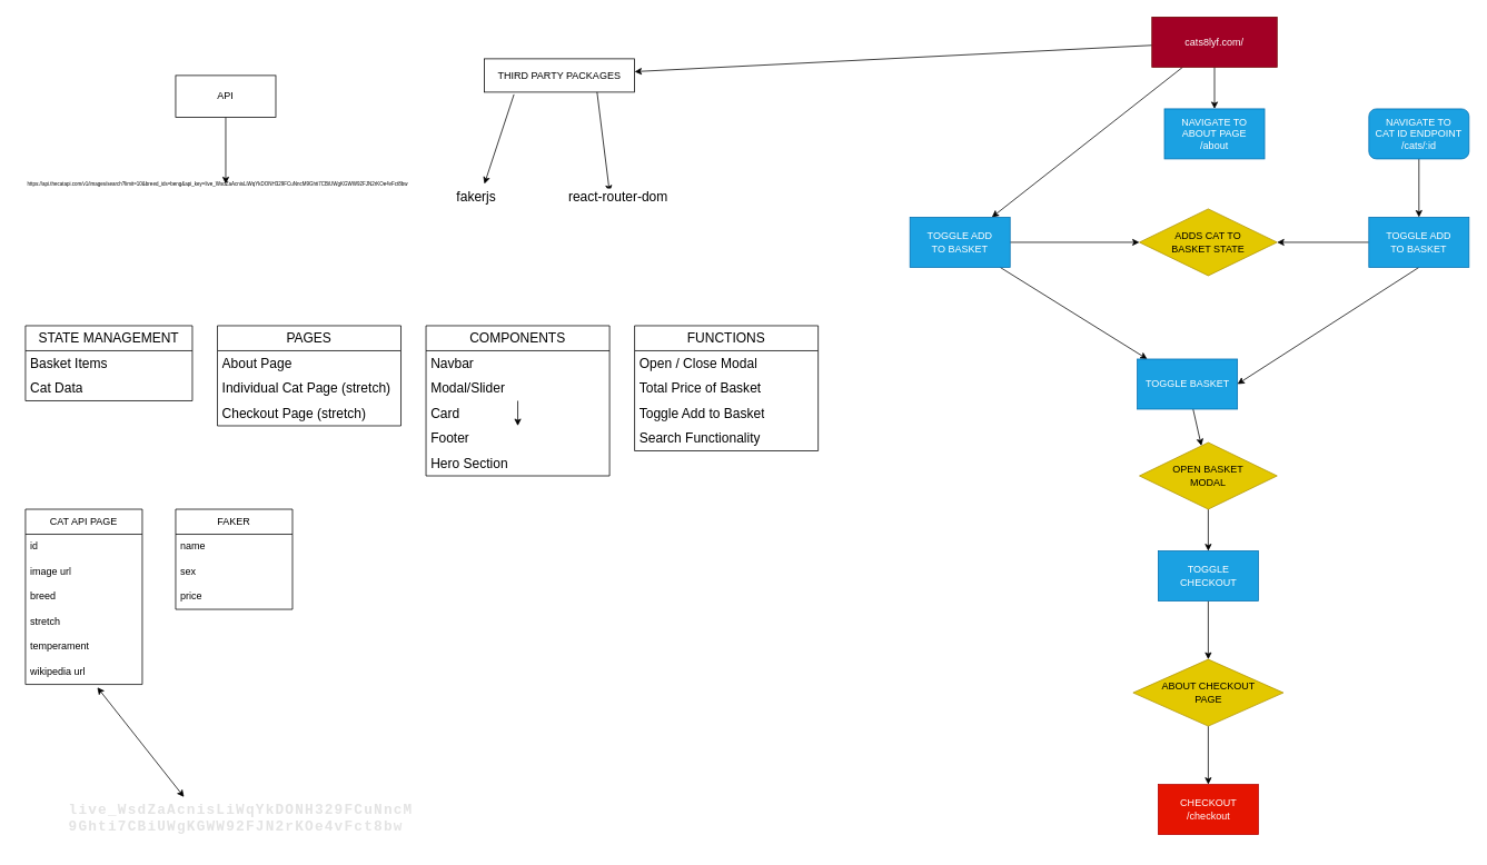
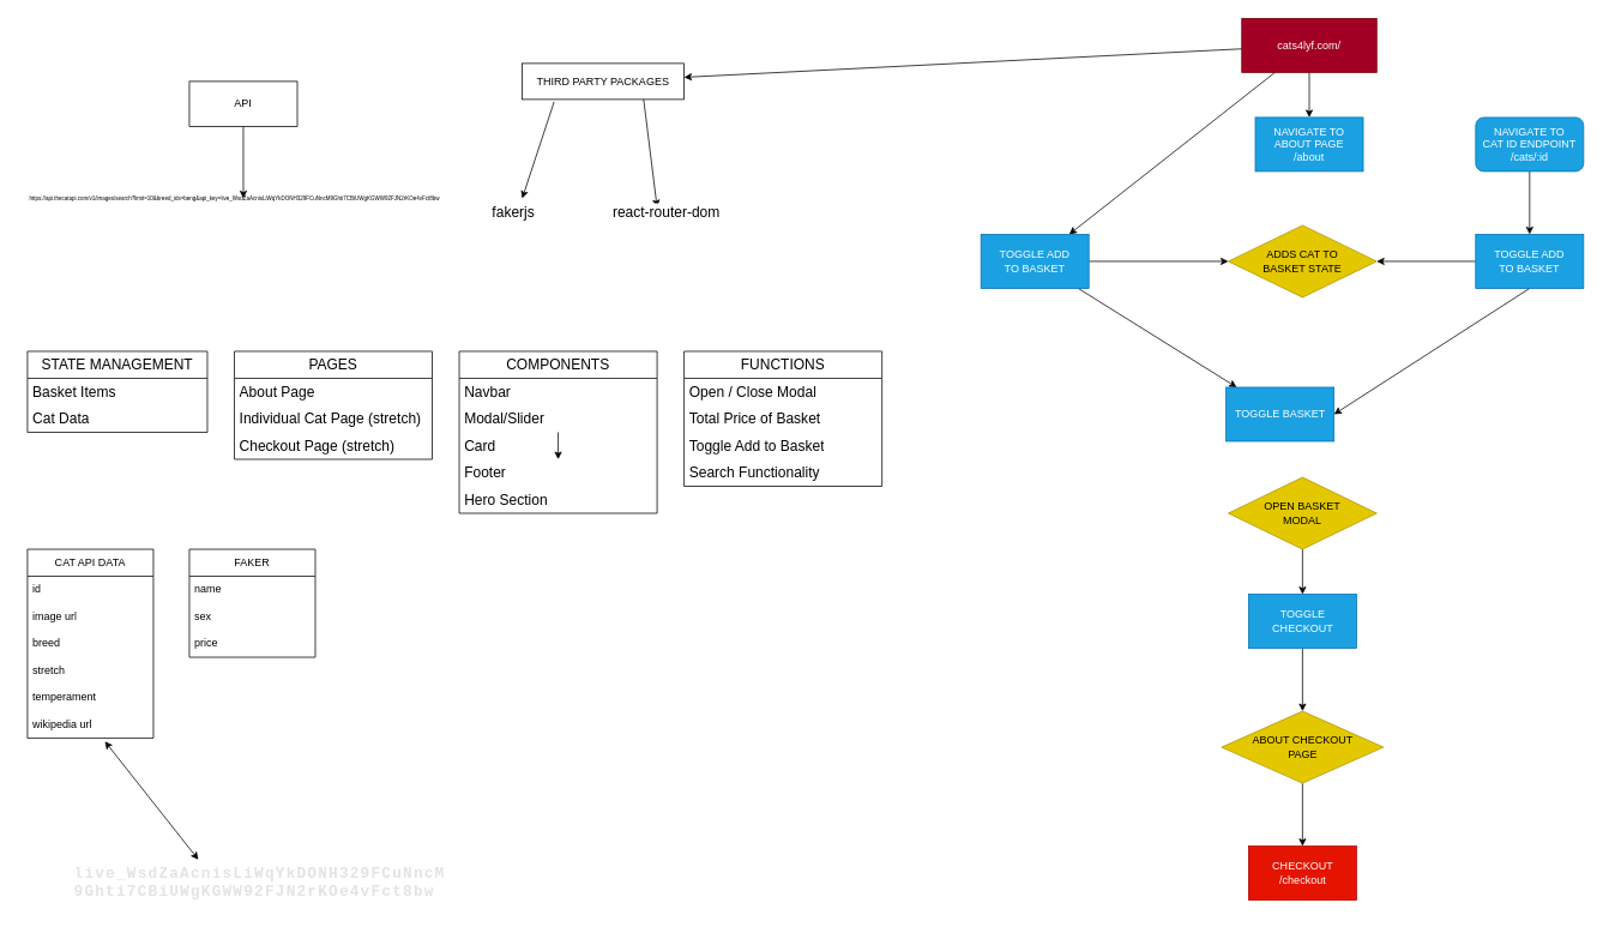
  <mxCell id="0" />
  <mxCell id="1" parent="0" />
  <mxCell id="2" style="edgeStyle=none;html=1;exitX=0.5;exitY=1;exitDx=0;exitDy=0;" parent="1" edge="1"><mxGeometry relative="1" as="geometry"><mxPoint x="270" y="220" as="targetPoint" /><mxPoint x="270" y="140" as="sourcePoint" /></mxGeometry></mxCell>
  <mxCell id="3" value="API" style="rounded=0;whiteSpace=wrap;html=1;" parent="1" vertex="1"><mxGeometry x="210" y="90" width="120" height="50" as="geometry" /></mxCell>
  <mxCell id="4" value="THIRD PARTY PACKAGES" style="rounded=0;whiteSpace=wrap;html=1;labelBackgroundColor=default;" parent="1" vertex="1"><mxGeometry x="580" y="70" width="180" height="40" as="geometry" /></mxCell>
  <mxCell id="5" value="" style="endArrow=classic;html=1;exitX=0.197;exitY=1.067;exitDx=0;exitDy=0;exitPerimeter=0;" parent="1" source="4" edge="1"><mxGeometry width="50" height="50" relative="1" as="geometry"><mxPoint x="430" y="350" as="sourcePoint" /><mxPoint x="580" y="220" as="targetPoint" /></mxGeometry></mxCell>
  <mxCell id="6" value="fakerjs" style="text;html=1;align=center;verticalAlign=middle;resizable=0;points=[];autosize=1;strokeColor=none;fillColor=none;fontSize=16;" parent="1" vertex="1"><mxGeometry x="535" y="220" width="70" height="30" as="geometry" /></mxCell>
  <mxCell id="7" value="" style="endArrow=classic;html=1;fontSize=16;exitX=0.75;exitY=1;exitDx=0;exitDy=0;" parent="1" source="4" edge="1"><mxGeometry width="50" height="50" relative="1" as="geometry"><mxPoint x="430" y="350" as="sourcePoint" /><mxPoint x="730" y="230" as="targetPoint" /></mxGeometry></mxCell>
  <mxCell id="8" value="PAGES" style="swimlane;fontStyle=0;childLayout=stackLayout;horizontal=1;startSize=30;horizontalStack=0;resizeParent=1;resizeParentMax=0;resizeLast=0;collapsible=1;marginBottom=0;whiteSpace=wrap;html=1;labelBackgroundColor=default;fontSize=16;" parent="1" vertex="1"><mxGeometry x="260" y="390" width="220" height="120" as="geometry"><mxRectangle x="490" y="450" width="90" height="30" as="alternateBounds" /></mxGeometry></mxCell>
  <mxCell id="9" value="About Page" style="text;strokeColor=none;fillColor=none;align=left;verticalAlign=middle;spacingLeft=4;spacingRight=4;overflow=hidden;points=[[0,0.5],[1,0.5]];portConstraint=eastwest;rotatable=0;whiteSpace=wrap;html=1;labelBackgroundColor=default;fontSize=16;" parent="8" vertex="1"><mxGeometry y="30" width="220" height="30" as="geometry" /></mxCell>
  <mxCell id="10" value="Individual Cat Page (stretch)" style="text;strokeColor=none;fillColor=none;align=left;verticalAlign=middle;spacingLeft=4;spacingRight=4;overflow=hidden;points=[[0,0.5],[1,0.5]];portConstraint=eastwest;rotatable=0;whiteSpace=wrap;html=1;labelBackgroundColor=default;fontSize=16;" parent="8" vertex="1"><mxGeometry y="60" width="220" height="30" as="geometry" /></mxCell>
  <mxCell id="11" value="Checkout Page (stretch)" style="text;strokeColor=none;fillColor=none;align=left;verticalAlign=middle;spacingLeft=4;spacingRight=4;overflow=hidden;points=[[0,0.5],[1,0.5]];portConstraint=eastwest;rotatable=0;whiteSpace=wrap;html=1;labelBackgroundColor=default;fontSize=16;" parent="8" vertex="1"><mxGeometry y="90" width="220" height="30" as="geometry" /></mxCell>
  <mxCell id="12" value="react-router-dom" style="text;html=1;align=center;verticalAlign=middle;resizable=0;points=[];autosize=1;strokeColor=none;fillColor=none;fontSize=16;labelBackgroundColor=default;" parent="1" vertex="1"><mxGeometry x="670" y="220" width="140" height="30" as="geometry" /></mxCell>
  <mxCell id="13" value="STATE MANAGEMENT" style="swimlane;fontStyle=0;childLayout=stackLayout;horizontal=1;startSize=30;horizontalStack=0;resizeParent=1;resizeParentMax=0;resizeLast=0;collapsible=1;marginBottom=0;whiteSpace=wrap;html=1;labelBackgroundColor=default;fontSize=16;" parent="1" vertex="1"><mxGeometry x="30" y="390" width="200" height="90" as="geometry" /></mxCell>
  <mxCell id="14" value="Basket Items" style="text;strokeColor=none;fillColor=none;align=left;verticalAlign=middle;spacingLeft=4;spacingRight=4;overflow=hidden;points=[[0,0.5],[1,0.5]];portConstraint=eastwest;rotatable=0;whiteSpace=wrap;html=1;labelBackgroundColor=default;fontSize=16;" parent="13" vertex="1"><mxGeometry y="30" width="200" height="30" as="geometry" /></mxCell>
  <mxCell id="15" value="Cat Data" style="text;strokeColor=none;fillColor=none;align=left;verticalAlign=middle;spacingLeft=4;spacingRight=4;overflow=hidden;points=[[0,0.5],[1,0.5]];portConstraint=eastwest;rotatable=0;whiteSpace=wrap;html=1;labelBackgroundColor=default;fontSize=16;" parent="13" vertex="1"><mxGeometry y="60" width="200" height="30" as="geometry" /></mxCell>
  <mxCell id="16" value="COMPONENTS" style="swimlane;fontStyle=0;childLayout=stackLayout;horizontal=1;startSize=30;horizontalStack=0;resizeParent=1;resizeParentMax=0;resizeLast=0;collapsible=1;marginBottom=0;whiteSpace=wrap;html=1;labelBackgroundColor=default;fontSize=16;" parent="1" vertex="1"><mxGeometry x="510" y="390" width="220" height="180" as="geometry"><mxRectangle x="490" y="450" width="90" height="30" as="alternateBounds" /></mxGeometry></mxCell>
  <mxCell id="17" value="Navbar" style="text;strokeColor=none;fillColor=none;align=left;verticalAlign=middle;spacingLeft=4;spacingRight=4;overflow=hidden;points=[[0,0.5],[1,0.5]];portConstraint=eastwest;rotatable=0;whiteSpace=wrap;html=1;labelBackgroundColor=default;fontSize=16;" parent="16" vertex="1"><mxGeometry y="30" width="220" height="30" as="geometry" /></mxCell>
  <mxCell id="18" value="Modal/Slider" style="text;strokeColor=none;fillColor=none;align=left;verticalAlign=middle;spacingLeft=4;spacingRight=4;overflow=hidden;points=[[0,0.5],[1,0.5]];portConstraint=eastwest;rotatable=0;whiteSpace=wrap;html=1;labelBackgroundColor=default;fontSize=16;" parent="16" vertex="1"><mxGeometry y="60" width="220" height="30" as="geometry" /></mxCell>
  <mxCell id="19" value="" style="edgeStyle=none;html=1;" parent="16" source="18" target="21" edge="1"><mxGeometry relative="1" as="geometry" /></mxCell>
  <mxCell id="20" value="Card" style="text;strokeColor=none;fillColor=none;align=left;verticalAlign=middle;spacingLeft=4;spacingRight=4;overflow=hidden;points=[[0,0.5],[1,0.5]];portConstraint=eastwest;rotatable=0;whiteSpace=wrap;html=1;labelBackgroundColor=default;fontSize=16;" parent="16" vertex="1"><mxGeometry y="90" width="220" height="30" as="geometry" /></mxCell>
  <mxCell id="21" value="Footer" style="text;strokeColor=none;fillColor=none;align=left;verticalAlign=middle;spacingLeft=4;spacingRight=4;overflow=hidden;points=[[0,0.5],[1,0.5]];portConstraint=eastwest;rotatable=0;whiteSpace=wrap;html=1;labelBackgroundColor=default;fontSize=16;" parent="16" vertex="1"><mxGeometry y="120" width="220" height="30" as="geometry" /></mxCell>
  <mxCell id="22" value="Hero Section" style="text;strokeColor=none;fillColor=none;align=left;verticalAlign=middle;spacingLeft=4;spacingRight=4;overflow=hidden;points=[[0,0.5],[1,0.5]];portConstraint=eastwest;rotatable=0;whiteSpace=wrap;html=1;labelBackgroundColor=default;fontSize=16;" parent="16" vertex="1"><mxGeometry y="150" width="220" height="30" as="geometry" /></mxCell>
  <mxCell id="23" value="FUNCTIONS" style="swimlane;fontStyle=0;childLayout=stackLayout;horizontal=1;startSize=30;horizontalStack=0;resizeParent=1;resizeParentMax=0;resizeLast=0;collapsible=1;marginBottom=0;whiteSpace=wrap;html=1;labelBackgroundColor=default;fontSize=16;" parent="1" vertex="1"><mxGeometry x="760" y="390" width="220" height="150" as="geometry"><mxRectangle x="490" y="450" width="90" height="30" as="alternateBounds" /></mxGeometry></mxCell>
  <mxCell id="24" value="Open / Close Modal" style="text;strokeColor=none;fillColor=none;align=left;verticalAlign=middle;spacingLeft=4;spacingRight=4;overflow=hidden;points=[[0,0.5],[1,0.5]];portConstraint=eastwest;rotatable=0;whiteSpace=wrap;html=1;labelBackgroundColor=default;fontSize=16;" parent="23" vertex="1"><mxGeometry y="30" width="220" height="30" as="geometry" /></mxCell>
  <mxCell id="25" value="Total Price of Basket" style="text;strokeColor=none;fillColor=none;align=left;verticalAlign=middle;spacingLeft=4;spacingRight=4;overflow=hidden;points=[[0,0.5],[1,0.5]];portConstraint=eastwest;rotatable=0;whiteSpace=wrap;html=1;labelBackgroundColor=default;fontSize=16;" parent="23" vertex="1"><mxGeometry y="60" width="220" height="30" as="geometry" /></mxCell>
  <mxCell id="26" value="Toggle Add to Basket" style="text;strokeColor=none;fillColor=none;align=left;verticalAlign=middle;spacingLeft=4;spacingRight=4;overflow=hidden;points=[[0,0.5],[1,0.5]];portConstraint=eastwest;rotatable=0;whiteSpace=wrap;html=1;labelBackgroundColor=default;fontSize=16;" parent="23" vertex="1"><mxGeometry y="90" width="220" height="30" as="geometry" /></mxCell>
  <mxCell id="27" value="Search Functionality" style="text;strokeColor=none;fillColor=none;align=left;verticalAlign=middle;spacingLeft=4;spacingRight=4;overflow=hidden;points=[[0,0.5],[1,0.5]];portConstraint=eastwest;rotatable=0;whiteSpace=wrap;html=1;labelBackgroundColor=default;fontSize=16;" parent="23" vertex="1"><mxGeometry y="120" width="220" height="30" as="geometry" /></mxCell>
  <mxCell id="28" value="&lt;meta charset=&quot;utf-8&quot;&gt;&lt;strong style=&quot;color: rgb(227, 227, 227); font-family: &amp;quot;Courier New&amp;quot;, Courier, monospace; font-size: 17px; font-style: normal; font-variant-ligatures: normal; font-variant-caps: normal; letter-spacing: 1.6px; orphans: 2; text-align: center; text-indent: 0px; text-transform: none; widows: 2; word-spacing: 0px; -webkit-text-stroke-width: 0px; text-decoration-thickness: initial; text-decoration-style: initial; text-decoration-color: initial;&quot;&gt;live_&lt;wbr&gt;WsdZaAcnisLiWqYkDONH329FCuNncM&lt;wbr&gt;9Ghti7CBiUWgKGWW92FJN2rKOe4vFc&lt;wbr&gt;t8bw&lt;/strong&gt;" style="text;whiteSpace=wrap;html=1;" parent="1" vertex="1"><mxGeometry x="80" y="955" width="560" height="60" as="geometry" /></mxCell>
- <mxCell id="29" value="CAT API PAGE" style="swimlane;fontStyle=0;childLayout=stackLayout;horizontal=1;startSize=30;horizontalStack=0;resizeParent=1;resizeParentMax=0;resizeLast=0;collapsible=1;marginBottom=0;whiteSpace=wrap;html=1;" parent="1" vertex="1"><mxGeometry x="30" y="610" width="140" height="210" as="geometry" /></mxCell>
+ <mxCell id="29" value="CAT API DATA" style="swimlane;fontStyle=0;childLayout=stackLayout;horizontal=1;startSize=30;horizontalStack=0;resizeParent=1;resizeParentMax=0;resizeLast=0;collapsible=1;marginBottom=0;whiteSpace=wrap;html=1;" parent="1" vertex="1"><mxGeometry x="30" y="610" width="140" height="210" as="geometry" /></mxCell>
  <mxCell id="30" value="id" style="text;strokeColor=none;fillColor=none;align=left;verticalAlign=middle;spacingLeft=4;spacingRight=4;overflow=hidden;points=[[0,0.5],[1,0.5]];portConstraint=eastwest;rotatable=0;whiteSpace=wrap;html=1;" parent="29" vertex="1"><mxGeometry y="30" width="140" height="30" as="geometry" /></mxCell>
  <mxCell id="31" value="image url" style="text;strokeColor=none;fillColor=none;align=left;verticalAlign=middle;spacingLeft=4;spacingRight=4;overflow=hidden;points=[[0,0.5],[1,0.5]];portConstraint=eastwest;rotatable=0;whiteSpace=wrap;html=1;" parent="29" vertex="1"><mxGeometry y="60" width="140" height="30" as="geometry" /></mxCell>
  <mxCell id="32" value="breed" style="text;strokeColor=none;fillColor=none;align=left;verticalAlign=middle;spacingLeft=4;spacingRight=4;overflow=hidden;points=[[0,0.5],[1,0.5]];portConstraint=eastwest;rotatable=0;whiteSpace=wrap;html=1;" parent="29" vertex="1"><mxGeometry y="90" width="140" height="30" as="geometry" /></mxCell>
  <mxCell id="33" value="stretch" style="text;strokeColor=none;fillColor=none;align=left;verticalAlign=middle;spacingLeft=4;spacingRight=4;overflow=hidden;points=[[0,0.5],[1,0.5]];portConstraint=eastwest;rotatable=0;whiteSpace=wrap;html=1;" parent="29" vertex="1"><mxGeometry y="120" width="140" height="30" as="geometry" /></mxCell>
  <mxCell id="34" value="temperament" style="text;strokeColor=none;fillColor=none;align=left;verticalAlign=middle;spacingLeft=4;spacingRight=4;overflow=hidden;points=[[0,0.5],[1,0.5]];portConstraint=eastwest;rotatable=0;whiteSpace=wrap;html=1;" parent="29" vertex="1"><mxGeometry y="150" width="140" height="30" as="geometry" /></mxCell>
  <mxCell id="35" value="wikipedia url" style="text;strokeColor=none;fillColor=none;align=left;verticalAlign=middle;spacingLeft=4;spacingRight=4;overflow=hidden;points=[[0,0.5],[1,0.5]];portConstraint=eastwest;rotatable=0;whiteSpace=wrap;html=1;" parent="29" vertex="1"><mxGeometry y="180" width="140" height="30" as="geometry" /></mxCell>
  <mxCell id="36" value="FAKER" style="swimlane;fontStyle=0;childLayout=stackLayout;horizontal=1;startSize=30;horizontalStack=0;resizeParent=1;resizeParentMax=0;resizeLast=0;collapsible=1;marginBottom=0;whiteSpace=wrap;html=1;" parent="1" vertex="1"><mxGeometry x="210" y="610" width="140" height="120" as="geometry" /></mxCell>
  <mxCell id="37" value="name" style="text;strokeColor=none;fillColor=none;align=left;verticalAlign=middle;spacingLeft=4;spacingRight=4;overflow=hidden;points=[[0,0.5],[1,0.5]];portConstraint=eastwest;rotatable=0;whiteSpace=wrap;html=1;" parent="36" vertex="1"><mxGeometry y="30" width="140" height="30" as="geometry" /></mxCell>
  <mxCell id="38" value="sex" style="text;strokeColor=none;fillColor=none;align=left;verticalAlign=middle;spacingLeft=4;spacingRight=4;overflow=hidden;points=[[0,0.5],[1,0.5]];portConstraint=eastwest;rotatable=0;whiteSpace=wrap;html=1;" parent="36" vertex="1"><mxGeometry y="60" width="140" height="30" as="geometry" /></mxCell>
  <mxCell id="39" value="price" style="text;strokeColor=none;fillColor=none;align=left;verticalAlign=middle;spacingLeft=4;spacingRight=4;overflow=hidden;points=[[0,0.5],[1,0.5]];portConstraint=eastwest;rotatable=0;whiteSpace=wrap;html=1;" parent="36" vertex="1"><mxGeometry y="90" width="140" height="30" as="geometry" /></mxCell>
  <mxCell id="40" value="" style="endArrow=classic;startArrow=classic;html=1;exitX=0.25;exitY=0;exitDx=0;exitDy=0;entryX=0.615;entryY=1.118;entryDx=0;entryDy=0;entryPerimeter=0;" parent="1" source="28" target="35" edge="1"><mxGeometry width="50" height="50" relative="1" as="geometry"><mxPoint x="530" y="740" as="sourcePoint" /><mxPoint x="580" y="690" as="targetPoint" /></mxGeometry></mxCell>
  <mxCell id="41" value="" style="edgeStyle=none;html=1;fontSize=6;" parent="1" source="44" target="48" edge="1"><mxGeometry relative="1" as="geometry" /></mxCell>
  <mxCell id="42" value="" style="edgeStyle=none;html=1;fontSize=6;" parent="1" source="44" target="4" edge="1"><mxGeometry relative="1" as="geometry" /></mxCell>
  <mxCell id="43" value="" style="edgeStyle=none;html=1;fontSize=6;" parent="1" source="44" target="64" edge="1"><mxGeometry relative="1" as="geometry" /></mxCell>
- <mxCell id="44" value="cats8lyf.com/" style="rounded=0;whiteSpace=wrap;html=1;fillColor=#a20025;fontColor=#ffffff;strokeColor=#6F0000;" parent="1" vertex="1"><mxGeometry x="1380" y="20" width="150" height="60" as="geometry" /></mxCell>
+ <mxCell id="44" value="cats4lyf.com/" style="rounded=0;whiteSpace=wrap;html=1;fillColor=#a20025;fontColor=#ffffff;strokeColor=#6F0000;" parent="1" vertex="1"><mxGeometry x="1380" y="20" width="150" height="60" as="geometry" /></mxCell>
  <mxCell id="45" value="https://api.thecatapi.com/v1/images/search?limit=10&amp;amp;breed_ids=beng&amp;amp;api_key=live_WsdZaAcnisLiWqYkDONH329FCuNncM9Ghti7CBiUWgKGWW92FJN2rKOe4vFct8bw" style="text;align=center;verticalAlign=middle;resizable=0;points=[];autosize=1;strokeColor=none;fillColor=none;fontSize=6;html=1;" parent="1" vertex="1"><mxGeometry x="20" y="210" width="480" height="20" as="geometry" /></mxCell>
  <mxCell id="46" value="" style="edgeStyle=none;html=1;fontSize=6;" parent="1" source="48" target="49" edge="1"><mxGeometry relative="1" as="geometry" /></mxCell>
  <mxCell id="47" value="" style="edgeStyle=none;html=1;fontSize=6;" parent="1" source="48" target="51" edge="1"><mxGeometry relative="1" as="geometry" /></mxCell>
  <mxCell id="48" value="TOGGLE ADD&lt;br&gt;TO BASKET" style="whiteSpace=wrap;html=1;fillColor=#1ba1e2;strokeColor=#006EAF;fontColor=#ffffff;rounded=0;" parent="1" vertex="1"><mxGeometry x="1090" y="260" width="120" height="60" as="geometry" /></mxCell>
  <mxCell id="49" value="ADDS CAT TO&lt;br&gt;BASKET STATE" style="rhombus;whiteSpace=wrap;html=1;fillColor=#e3c800;strokeColor=#B09500;fontColor=#000000;rounded=0;" parent="1" vertex="1"><mxGeometry x="1365" y="250" width="165" height="80" as="geometry" /></mxCell>
- <mxCell id="50" value="" style="edgeStyle=none;html=1;fontSize=6;" parent="1" source="51" target="53" edge="1"><mxGeometry relative="1" as="geometry" /></mxCell>
  <mxCell id="51" value="TOGGLE BASKET" style="whiteSpace=wrap;html=1;fillColor=#1ba1e2;strokeColor=#006EAF;fontColor=#ffffff;rounded=0;" parent="1" vertex="1"><mxGeometry x="1362.5" y="430" width="120" height="60" as="geometry" /></mxCell>
  <mxCell id="52" value="" style="edgeStyle=none;html=1;fontSize=6;" parent="1" source="53" target="60" edge="1"><mxGeometry relative="1" as="geometry" /></mxCell>
  <mxCell id="53" value="OPEN BASKET&lt;br&gt;MODAL" style="rhombus;whiteSpace=wrap;html=1;fillColor=#e3c800;strokeColor=#B09500;fontColor=#000000;rounded=0;" parent="1" vertex="1"><mxGeometry x="1365" y="530" width="165" height="80" as="geometry" /></mxCell>
  <mxCell id="54" value="" style="edgeStyle=none;html=1;fontSize=6;" parent="1" source="55" target="58" edge="1"><mxGeometry relative="1" as="geometry" /></mxCell>
  <mxCell id="55" value="NAVIGATE TO&lt;br&gt;CAT ID ENDPOINT&lt;br&gt;/cats/:id" style="whiteSpace=wrap;html=1;fillColor=#1ba1e2;strokeColor=#006EAF;fontColor=#ffffff;rounded=1;" parent="1" vertex="1"><mxGeometry x="1640" y="130" width="120" height="60" as="geometry" /></mxCell>
  <mxCell id="56" style="edgeStyle=none;html=1;exitX=0;exitY=0.5;exitDx=0;exitDy=0;entryX=1;entryY=0.5;entryDx=0;entryDy=0;fontSize=6;" parent="1" source="58" target="49" edge="1"><mxGeometry relative="1" as="geometry" /></mxCell>
  <mxCell id="57" style="edgeStyle=none;html=1;exitX=0.5;exitY=1;exitDx=0;exitDy=0;entryX=1;entryY=0.5;entryDx=0;entryDy=0;fontSize=6;" parent="1" source="58" target="51" edge="1"><mxGeometry relative="1" as="geometry" /></mxCell>
  <mxCell id="58" value="TOGGLE ADD&lt;br&gt;TO BASKET" style="whiteSpace=wrap;html=1;fillColor=#1ba1e2;strokeColor=#006EAF;fontColor=#ffffff;rounded=0;" parent="1" vertex="1"><mxGeometry x="1640" y="260" width="120" height="60" as="geometry" /></mxCell>
  <mxCell id="59" value="" style="edgeStyle=none;html=1;fontSize=6;" parent="1" source="60" target="62" edge="1"><mxGeometry relative="1" as="geometry" /></mxCell>
  <mxCell id="60" value="TOGGLE CHECKOUT" style="whiteSpace=wrap;html=1;fillColor=#1ba1e2;strokeColor=#006EAF;fontColor=#ffffff;rounded=0;" parent="1" vertex="1"><mxGeometry x="1387.5" y="660" width="120" height="60" as="geometry" /></mxCell>
  <mxCell id="61" value="" style="edgeStyle=none;html=1;fontSize=6;" parent="1" source="62" target="63" edge="1"><mxGeometry relative="1" as="geometry" /></mxCell>
  <mxCell id="62" value="ABOUT CHECKOUT&lt;br&gt;PAGE" style="rhombus;whiteSpace=wrap;html=1;fillColor=#e3c800;strokeColor=#B09500;fontColor=#000000;rounded=0;" parent="1" vertex="1"><mxGeometry x="1357.5" y="790" width="180" height="80" as="geometry" /></mxCell>
  <mxCell id="63" value="CHECKOUT&lt;br&gt;/checkout" style="whiteSpace=wrap;html=1;fillColor=#e51400;strokeColor=#B20000;fontColor=#ffffff;rounded=0;" parent="1" vertex="1"><mxGeometry x="1387.5" y="940" width="120" height="60" as="geometry" /></mxCell>
  <mxCell id="64" value="NAVIGATE TO ABOUT PAGE&lt;br&gt;/about" style="whiteSpace=wrap;html=1;fillColor=#1ba1e2;strokeColor=#006EAF;fontColor=#ffffff;rounded=0;" parent="1" vertex="1"><mxGeometry x="1395" y="130" width="120" height="60" as="geometry" /></mxCell>
